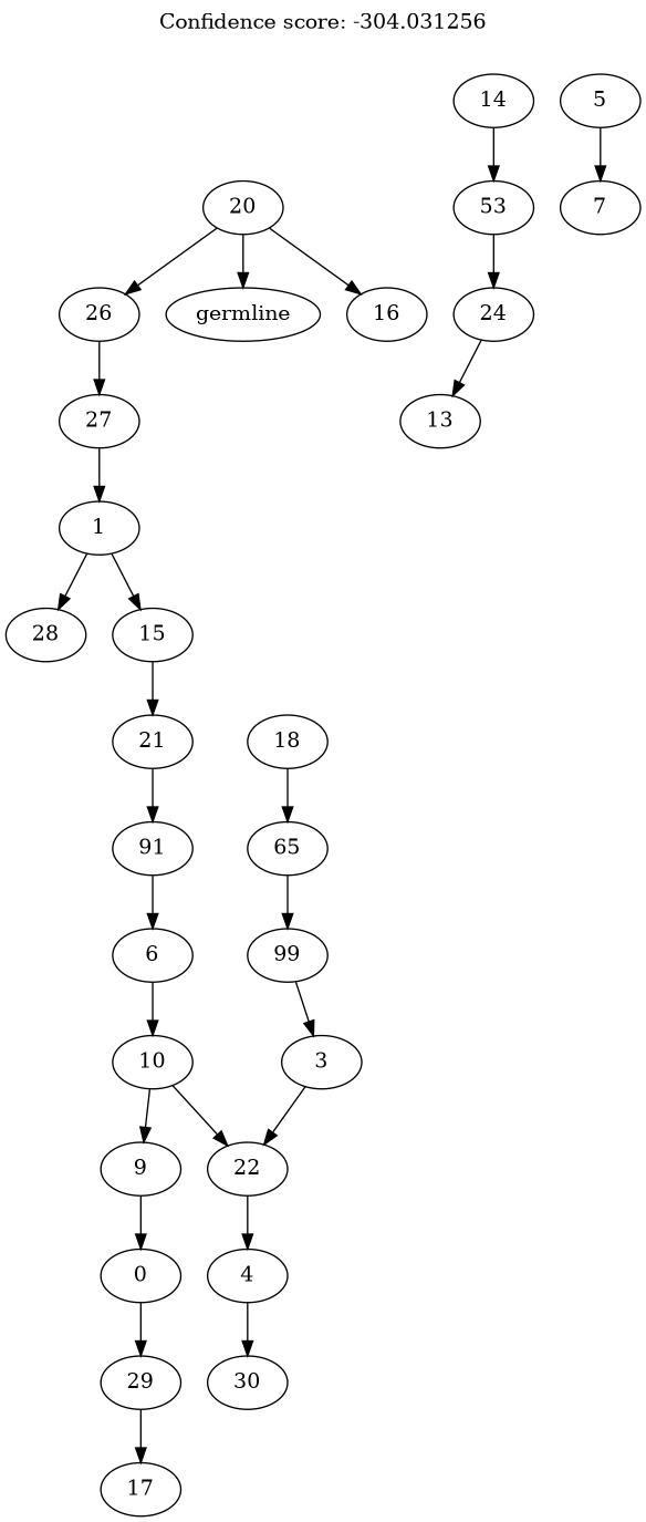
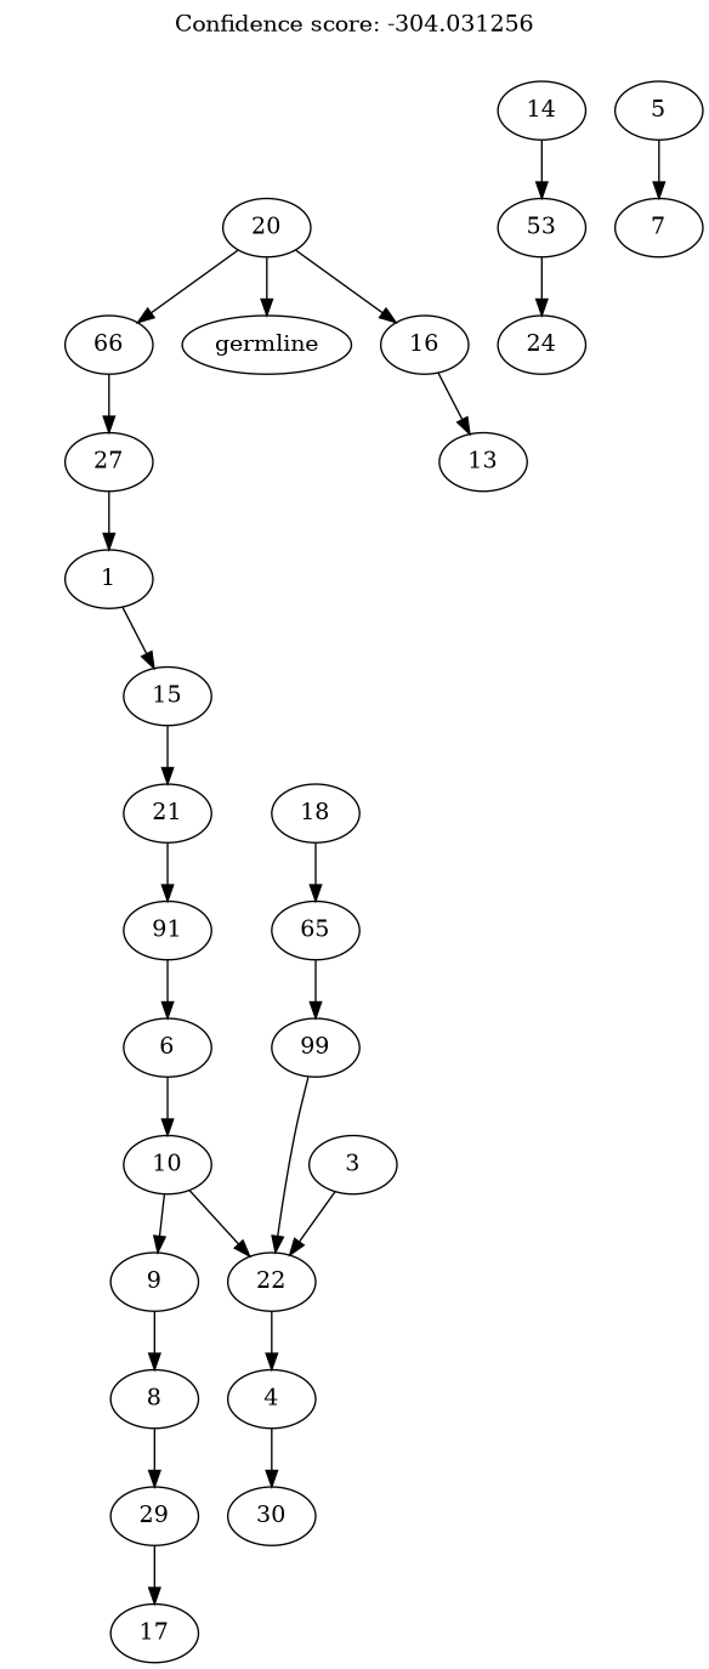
  digraph {
    label="Confidence score: -304.031256"
    labelloc=t
    n1 [label=53]
    n2 [label=24]
    n3 [label=14]
    n4 [label=3]
    n5 [label=22]
    n6 [label=99]
    n7 [label=65]
    n8 [label=18]
-   n9 [label=28]
    n10 [label=7]
    n11 [label=5]
    n12 [label=30]
    n13 [label=4]
    n14 [label=29]
    n15 [label=17]
-   n16 [label=0]
+   n16 [label=8]
    n17 [label=9]
    n18 [label=10]
    n19 [label=6]
    n20 [label=91]
    n21 [label=21]
    n22 [label=15]
    n23 [label=1]
    n24 [label=27]
    n25 [label=13]
    n26 [label=16]
    n27 [label=20]
-   n28 [label=26]
+   n28 [label=66]
    n29 [label=germline]
    n1 -> n2
    n3 -> n1
    n4 -> n5
    n5 -> n13
-   n6 -> n4
+   n6 -> n5
    n7 -> n6
    n8 -> n7
    n11 -> n10
    n13 -> n12
    n14 -> n15
    n16 -> n14
    n17 -> n16
    n18 -> n5
    n18 -> n17
    n19 -> n18
    n20 -> n19
    n21 -> n20
    n22 -> n21
-   n23 -> n9
    n23 -> n22
    n24 -> n23
-   n2 -> n25
+   n26 -> n25
    n27 -> n26
    n27 -> n28
    n27 -> n29
    n28 -> n24
  }
